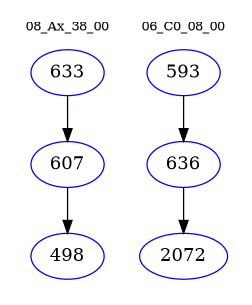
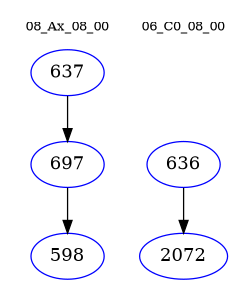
  digraph {
    node [color=blue]
    edge [color=black]
-   n1 [label=607]
-   n2 [label=498]
-   n3 [label=633]
-   n4 [label=593]
+   n1 [label=697]
+   n2 [label=598]
+   n3 [label=637]
    n5 [label=2072]
    n6 [label=636]
    subgraph cluster_1 {
      color=white
      fontsize=10
-     label="08_Ax_38_00"
+     label="08_Ax_08_00"
      n1
      n2
      n3
    }
    subgraph cluster_2 {
      color=white
      fontsize=10
      label="06_C0_08_00"
-     n4
      n5
      n6
    }
    n1 -> n2
    n3 -> n1
-   n4 -> n6
    n6 -> n5
  }
